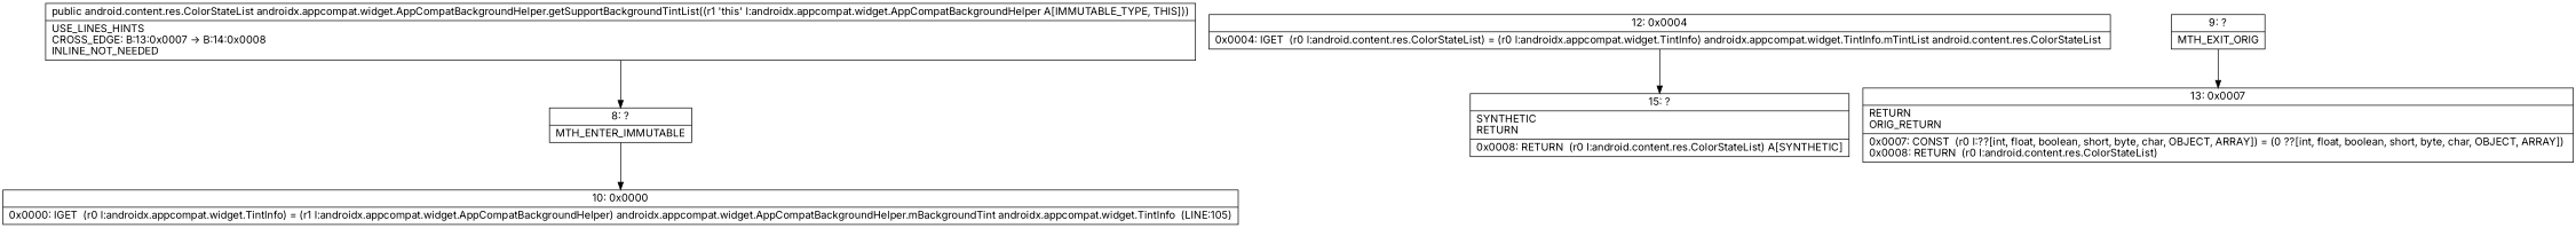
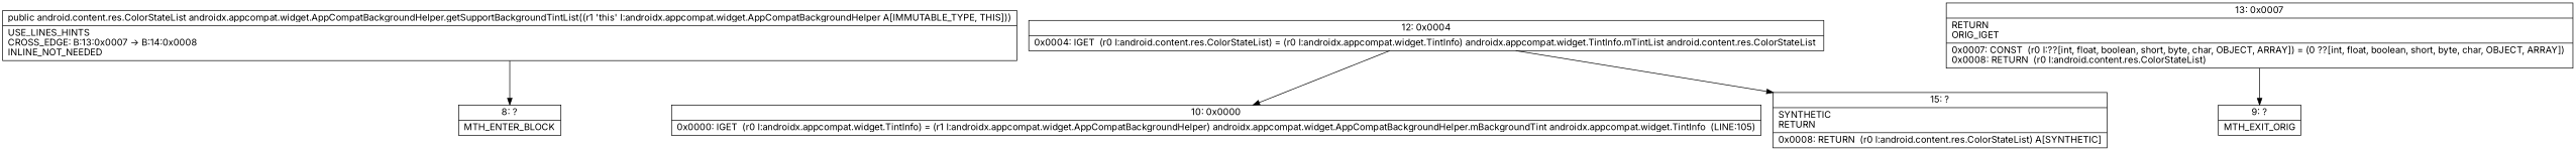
  digraph {
    fontname=Inter
    node [fontname=Inter shape=record]
    edge [fontname=Inter]
-   n1 [label="{8\:\ ?|MTH_ENTER_IMMUTABLE\l}"]
+   n1 [label="{8\:\ ?|MTH_ENTER_BLOCK\l}"]
    n2 [label="{10\:\ 0x0000|0x0000: IGET  (r0 I:androidx.appcompat.widget.TintInfo) = (r1 I:androidx.appcompat.widget.AppCompatBackgroundHelper) androidx.appcompat.widget.AppCompatBackgroundHelper.mBackgroundTint androidx.appcompat.widget.TintInfo  (LINE:105)\l}"]
    n3 [label="{12\:\ 0x0004|0x0004: IGET  (r0 I:android.content.res.ColorStateList) = (r0 I:androidx.appcompat.widget.TintInfo) androidx.appcompat.widget.TintInfo.mTintList android.content.res.ColorStateList \l}"]
    n4 [label="{15\:\ ?|SYNTHETIC\lRETURN\l|0x0008: RETURN  (r0 I:android.content.res.ColorStateList) A[SYNTHETIC]\l}"]
-   n5 [label="{13\:\ 0x0007|RETURN\lORIG_RETURN\l|0x0007: CONST  (r0 I:??[int, float, boolean, short, byte, char, OBJECT, ARRAY]) = (0 ??[int, float, boolean, short, byte, char, OBJECT, ARRAY]) \l0x0008: RETURN  (r0 I:android.content.res.ColorStateList) \l}"]
+   n5 [label="{13\:\ 0x0007|RETURN\lORIG_IGET\l|0x0007: CONST  (r0 I:??[int, float, boolean, short, byte, char, OBJECT, ARRAY]) = (0 ??[int, float, boolean, short, byte, char, OBJECT, ARRAY]) \l0x0008: RETURN  (r0 I:android.content.res.ColorStateList) \l}"]
    n6 [label="{9\:\ ?|MTH_EXIT_ORIG\l}"]
    n7 [label="{public android.content.res.ColorStateList androidx.appcompat.widget.AppCompatBackgroundHelper.getSupportBackgroundTintList((r1 'this' I:androidx.appcompat.widget.AppCompatBackgroundHelper A[IMMUTABLE_TYPE, THIS]))  | USE_LINES_HINTS\lCROSS_EDGE: B:13:0x0007 \-\> B:14:0x0008\lINLINE_NOT_NEEDED\l}"]
-   n1 -> n2
+   n3 -> n2
    n3 -> n4
-   n6 -> n5
+   n5 -> n6
    n7 -> n1
  }
